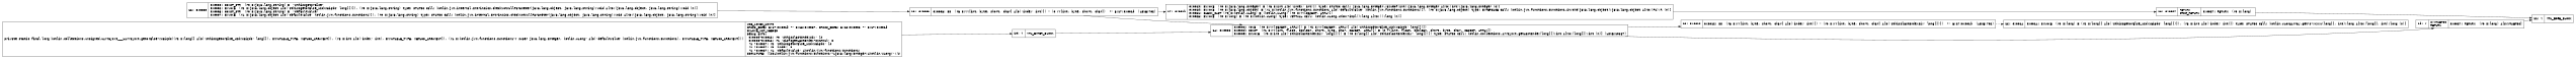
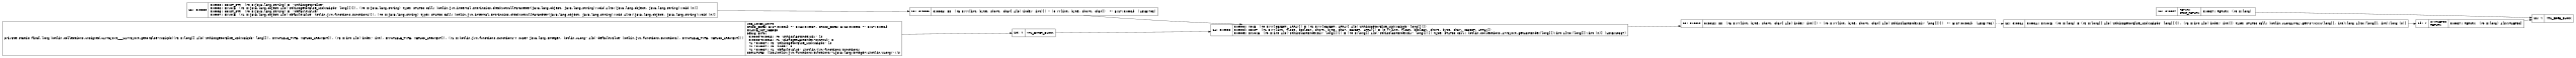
  digraph {
    fontname="DejaVu Sans Mono"
    rankdir=LR
    node [fontname="DejaVu Sans Mono" shape=record]
    edge [fontname="DejaVu Sans Mono"]
    n1 [label="{10\:\ ?|MTH_ENTER_BLOCK\l}"]
    n2 [label="{14\:\ 0x000c|0x000c: MOVE  (r0 I:??[OBJECT, ARRAY]) = (r2 I:??[OBJECT, ARRAY] A[D('$this$getOrElse_u2dXw8i6dc' long[])]) \l0x000d: CONST  (r1 I:??[int, float, boolean, short, byte, char, OBJECT, ARRAY]) = (0 ??[int, float, boolean, short, byte, char, OBJECT, ARRAY]) \l0x000e: INVOKE  (r0 I:int A[D('$this$lastIndex$iv' long[])]) = (r0 I:long[] A[D('$this$lastIndex$iv' long[])]) type: STATIC call: kotlin.collections.ArraysKt.getLastIndex(long[]):int A[MD:(long[]):int (m)] (LINE:10867)\l}"]
    n3 [label="{12\:\ 0x0000|0x0000: CONST_STR  (r0 I:java.lang.String) =  \"$this$getOrElse\" \l0x0002: INVOKE  (r2 I:java.lang.Object A[D('$this$getOrElse_u2dXw8i6dc' long[])]), (r0 I:java.lang.String) type: STATIC call: kotlin.jvm.internal.Intrinsics.checkNotNullParameter(java.lang.Object, java.lang.String):void A[MD:(java.lang.Object, java.lang.String):void (m)]\l0x0005: CONST_STR  (r0 I:java.lang.String) =  \"defaultValue\" \l0x0007: INVOKE  (r4 I:java.lang.Object A[D('defaultValue' kotlin.jvm.functions.Function1)]), (r0 I:java.lang.String) type: STATIC call: kotlin.jvm.internal.Intrinsics.checkNotNullParameter(java.lang.Object, java.lang.String):void A[MD:(java.lang.Object, java.lang.String):void (m)]\l}"]
    n4 [label="{13\:\ 0x000a|0x000a: IF  (r3 I:??[int, byte, short, char] A[D('index' int)]) \< (0 ??[int, byte, short, char])  \-\> B:17:0x0019  (LINE:702)\l}"]
-   n5 [label="{17\:\ 0x0019|0x0019: INVOKE  (r0 I:java.lang.Integer) = (r3 I:int A[D('index' int)]) type: STATIC call: java.lang.Integer.valueOf(int):java.lang.Integer A[MD:(int):java.lang.Integer (c)]\l0x001d: INVOKE  (r0 I:java.lang.Object) = (r4 I:kotlin.jvm.functions.Function1 A[D('defaultValue' kotlin.jvm.functions.Function1)]), (r0 I:java.lang.Object) type: INTERFACE call: kotlin.jvm.functions.Function1.invoke(java.lang.Object):java.lang.Object A[MD:(P1):R (m)]\l0x0021: CHECK_CAST (r0 I:kotlin.ULong) = (kotlin.ULong) (r0 I:??[OBJECT, ARRAY]) \l0x0023: INVOKE  (r0 I:long) = (r0 I:kotlin.ULong) type: VIRTUAL call: kotlin.ULong.unbox\-impl():long A[MD:():long (m)]\l}"]
    n6 [label="{15\:\ 0x0012|0x0012: IF  (r3 I:??[int, byte, short, char] A[D('index' int)]) \> (r0 I:??[int, byte, short, char] A[D('$this$lastIndex$iv' long[])])  \-\> B:17:0x0019  (LINE:702)\l}"]
    n7 [label="{18\:\ 0x0027|RETURN\lORIG_RETURN\l|0x0027: RETURN  (r0 I:long) \l}"]
    n8 [label="{16\:\ 0x0014|0x0014: INVOKE  (r0 I:long) = (r2 I:long[] A[D('$this$getOrElse_u2dXw8i6dc' long[])]), (r3 I:int A[D('index' int)]) type: STATIC call: kotlin.ULongArray.get\-s\-VKNKU(long[], int):long A[MD:(long[], int):long (m)]\l}"]
    n9 [label="{19\:\ ?|SYNTHETIC\lRETURN\l|0x0027: RETURN  (r0 I:long) A[SYNTHETIC]\l}"]
    n10 [label="{11\:\ ?|MTH_EDGE_BLOCK\l}"]
    n11 [label="{private static final long kotlin.collections.unsigned.UArraysKt___UArraysKt.getOrElse\-Xw8i6dc((r2 I:long[] A[D('$this$getOrElse_u2dXw8i6dc' long[]), IMMUTABLE_TYPE, METHOD_ARGUMENT]), (r3 I:int A[D('index' int), IMMUTABLE_TYPE, METHOD_ARGUMENT]), (r4 I:kotlin.jvm.functions.Function1\<? super java.lang.Integer, kotlin.ULong\> A[D('defaultValue' kotlin.jvm.functions.Function1), IMMUTABLE_TYPE, METHOD_ARGUMENT]))  | USE_LINES_HINTS\lCROSS_EDGE: B:17:0x0019 \-\> B:18:0x0027, CROSS_EDGE: B:13:0x000a \-\> B:17:0x0019\lINLINE_NOT_NEEDED\lDebug Info:\l  0x000d\-0x0012: r0 '$this$lastIndex$iv' [J\l  0x000e\-0x0012: r1 '$i$f$getLastIndex\-QwZRm1k' I\l  \-1 \-0x0027: r2 '$this$getOrElse_u2dXw8i6dc' [J\l  \-1 \-0x0027: r3 'index' I\l  \-1 \-0x0027: r4 'defaultValue' Lkotlin\/jvm\/functions\/Function1;\lSIGNATURE: ([JILkotlin\/jvm\/functions\/Function1\<\-Ljava\/lang\/Integer;Lkotlin\/ULong;\>;)J\l}"]
    n1 -> n2
    n2 -> n6
    n3 -> n4
    n4 -> n2 [style=solid]
-   n4 -> n5
-   n5 -> n7
    n6 -> n8 [style=dashed]
    n7 -> n10
-   n2 -> n9
+   n8 -> n9
    n9 -> n10
    n11 -> n1
  }
